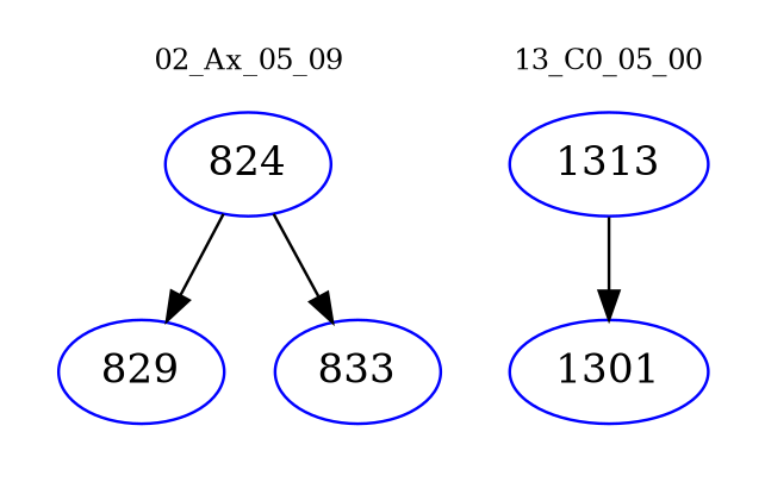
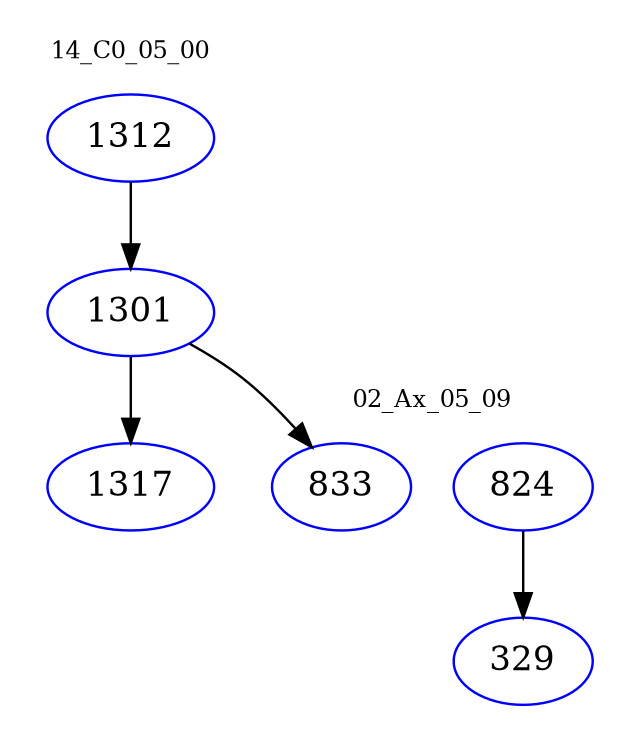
  digraph {
    node [color=blue]
    edge [color=black]
    n1 [label=824]
-   n2 [label=829]
+   n2 [label=329]
    n3 [label=833]
    n4 [label=1301]
-   n6 [label=1313]
+   n5 [label=1317]
+   n6 [label=1312]
    subgraph cluster_1 {
      color=white
      fontsize=10
      label="02_Ax_05_09"
      n1
      n2
      n3
    }
    subgraph cluster_2 {
      color=white
      fontsize=10
-     label="13_C0_05_00"
+     label="14_C0_05_00"
      n4
+     n5
      n6
    }
    n1 -> n2
-   n1 -> n3
+   n4 -> n3
+   n4 -> n5
    n6 -> n4
  }
